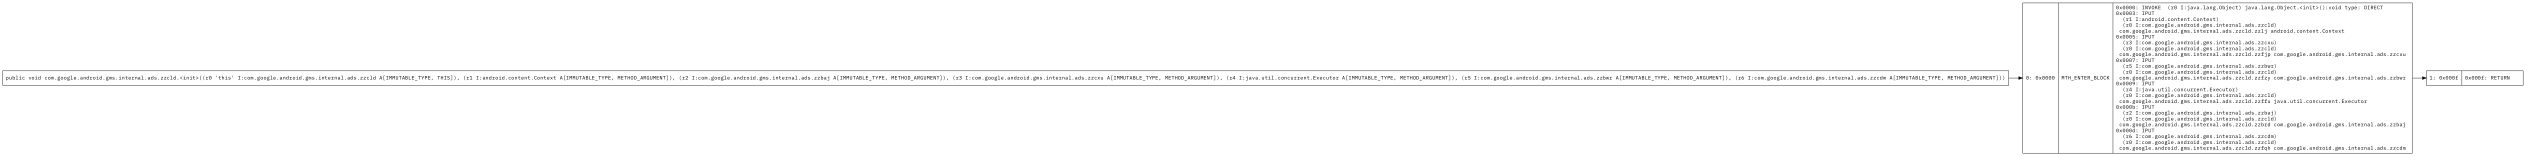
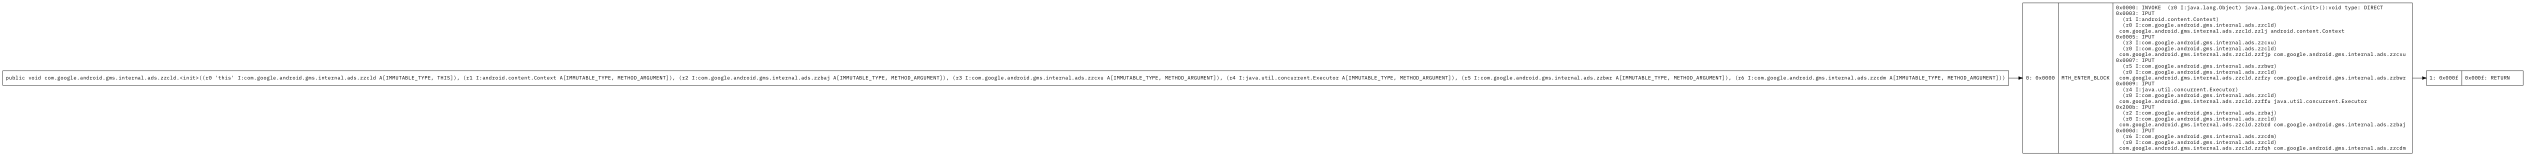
  digraph {
    rankdir=LR
    fontname="IBM Plex Mono"
    node [shape=record fontname="IBM Plex Mono"]
    edge [fontname="IBM Plex Mono"]
-   n1 [label="{0\:\ 0x0000|MTH_ENTER_BLOCK\l|0x0000: INVOKE  (r0 I:java.lang.Object) java.lang.Object.\<init\>():void type: DIRECT \l0x0003: IPUT  \l  (r1 I:android.content.Context)\l  (r0 I:com.google.android.gms.internal.ads.zzcld)\l com.google.android.gms.internal.ads.zzcld.zzlj android.content.Context \l0x0005: IPUT  \l  (r3 I:com.google.android.gms.internal.ads.zzcxu)\l  (r0 I:com.google.android.gms.internal.ads.zzcld)\l com.google.android.gms.internal.ads.zzcld.zzfjp com.google.android.gms.internal.ads.zzcxu \l0x0007: IPUT  \l  (r5 I:com.google.android.gms.internal.ads.zzbwr)\l  (r0 I:com.google.android.gms.internal.ads.zzcld)\l com.google.android.gms.internal.ads.zzcld.zzfzy com.google.android.gms.internal.ads.zzbwr \l0x0009: IPUT  \l  (r4 I:java.util.concurrent.Executor)\l  (r0 I:com.google.android.gms.internal.ads.zzcld)\l com.google.android.gms.internal.ads.zzcld.zzffu java.util.concurrent.Executor \l0x000b: IPUT  \l  (r2 I:com.google.android.gms.internal.ads.zzbaj)\l  (r0 I:com.google.android.gms.internal.ads.zzcld)\l com.google.android.gms.internal.ads.zzcld.zzbrd com.google.android.gms.internal.ads.zzbaj \l0x000d: IPUT  \l  (r6 I:com.google.android.gms.internal.ads.zzcdm)\l  (r0 I:com.google.android.gms.internal.ads.zzcld)\l com.google.android.gms.internal.ads.zzcld.zzfqh com.google.android.gms.internal.ads.zzcdm \l}"]
+   n1 [label="{0\:\ 0x0000|MTH_ENTER_BLOCK\l|0x0000: INVOKE  (r0 I:java.lang.Object) java.lang.Object.\<init\>():void type: DIRECT \l0x0003: IPUT  \l  (r1 I:android.content.Context)\l  (r0 I:com.google.android.gms.internal.ads.zzcld)\l com.google.android.gms.internal.ads.zzcld.zzlj android.content.Context \l0x0005: IPUT  \l  (r3 I:com.google.android.gms.internal.ads.zzcxu)\l  (r0 I:com.google.android.gms.internal.ads.zzcld)\l com.google.android.gms.internal.ads.zzcld.zzfjp com.google.android.gms.internal.ads.zzcxu \l0x0007: IPUT  \l  (r5 I:com.google.android.gms.internal.ads.zzbwr)\l  (r0 I:com.google.android.gms.internal.ads.zzcld)\l com.google.android.gms.internal.ads.zzcld.zzfzy com.google.android.gms.internal.ads.zzbwr \l0x0009: IPUT  \l  (r4 I:java.util.concurrent.Executor)\l  (r0 I:com.google.android.gms.internal.ads.zzcld)\l com.google.android.gms.internal.ads.zzcld.zzffu java.util.concurrent.Executor \l0x200b: IPUT  \l  (r2 I:com.google.android.gms.internal.ads.zzbaj)\l  (r0 I:com.google.android.gms.internal.ads.zzcld)\l com.google.android.gms.internal.ads.zzcld.zzbrd com.google.android.gms.internal.ads.zzbaj \l0x000d: IPUT  \l  (r6 I:com.google.android.gms.internal.ads.zzcdm)\l  (r0 I:com.google.android.gms.internal.ads.zzcld)\l com.google.android.gms.internal.ads.zzcld.zzfqh com.google.android.gms.internal.ads.zzcdm \l}"]
    n2 [label="{1\:\ 0x000f|0x000f: RETURN   \l}"]
    n3 [label="{public void com.google.android.gms.internal.ads.zzcld.\<init\>((r0 'this' I:com.google.android.gms.internal.ads.zzcld A[IMMUTABLE_TYPE, THIS]), (r1 I:android.content.Context A[IMMUTABLE_TYPE, METHOD_ARGUMENT]), (r2 I:com.google.android.gms.internal.ads.zzbaj A[IMMUTABLE_TYPE, METHOD_ARGUMENT]), (r3 I:com.google.android.gms.internal.ads.zzcxu A[IMMUTABLE_TYPE, METHOD_ARGUMENT]), (r4 I:java.util.concurrent.Executor A[IMMUTABLE_TYPE, METHOD_ARGUMENT]), (r5 I:com.google.android.gms.internal.ads.zzbwr A[IMMUTABLE_TYPE, METHOD_ARGUMENT]), (r6 I:com.google.android.gms.internal.ads.zzcdm A[IMMUTABLE_TYPE, METHOD_ARGUMENT])) }"]
    n1 -> n2
    n3 -> n1
  }
